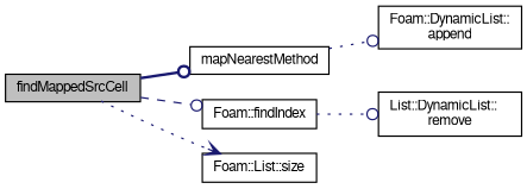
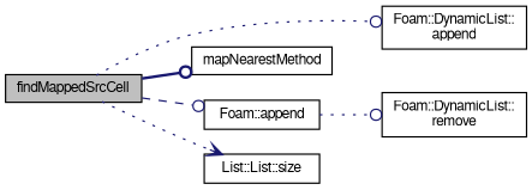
  digraph {
    rankdir=LR
    node [color=black fontname=FreeSans fontsize=10 shape=record]
    edge [arrowhead=odot color=midnightblue fontname=FreeSans fontsize=10 labelfontname=FreeSans labelfontsize=10 style=dotted]
    n1 [fillcolor=grey75 fontcolor=black height=0.2 label=findMappedSrcCell style=filled width=0.4]
    n2 [height=0.2 label="Foam::DynamicList::\lappend" width=0.4]
-   n3 [height=0.2 label="Foam::findIndex" width=0.4]
+   n3 [height=0.2 label="Foam::append" width=0.4]
    n4 [height=0.2 label=mapNearestMethod width=0.4]
-   n5 [height=0.2 label="Foam::List::size" width=0.4]
-   n6 [height=0.2 label="List::DynamicList::\lremove" width=0.4]
-   n4 -> n2
+   n5 [height=0.2 label="List::List::size" width=0.4]
+   n6 [height=0.2 label="Foam::DynamicList::\lremove" width=0.4]
+   n1 -> n2
    n1 -> n3 [style=dashed]
    n1 -> n4 [style=bold]
    n1 -> n5 [arrowhead=vee]
    n3 -> n6
  }
